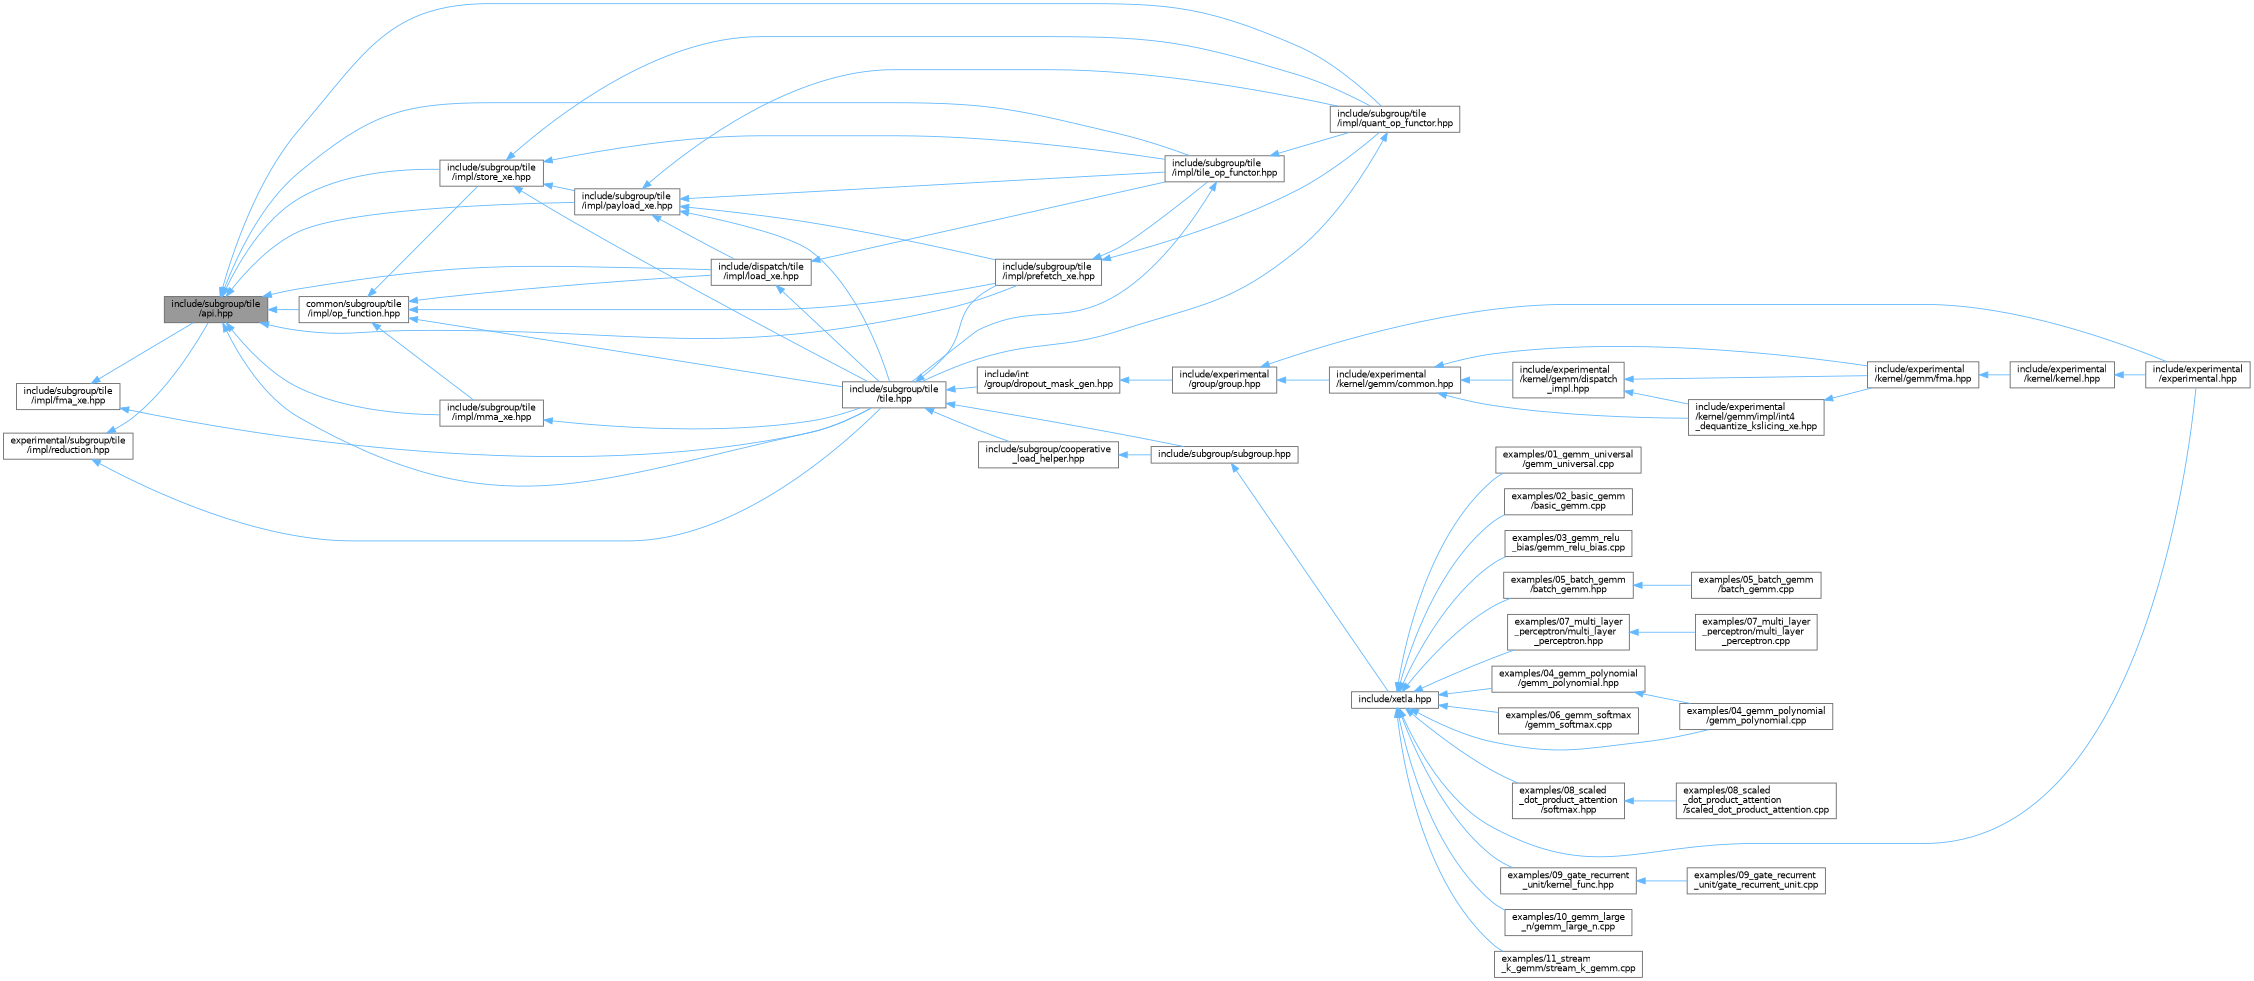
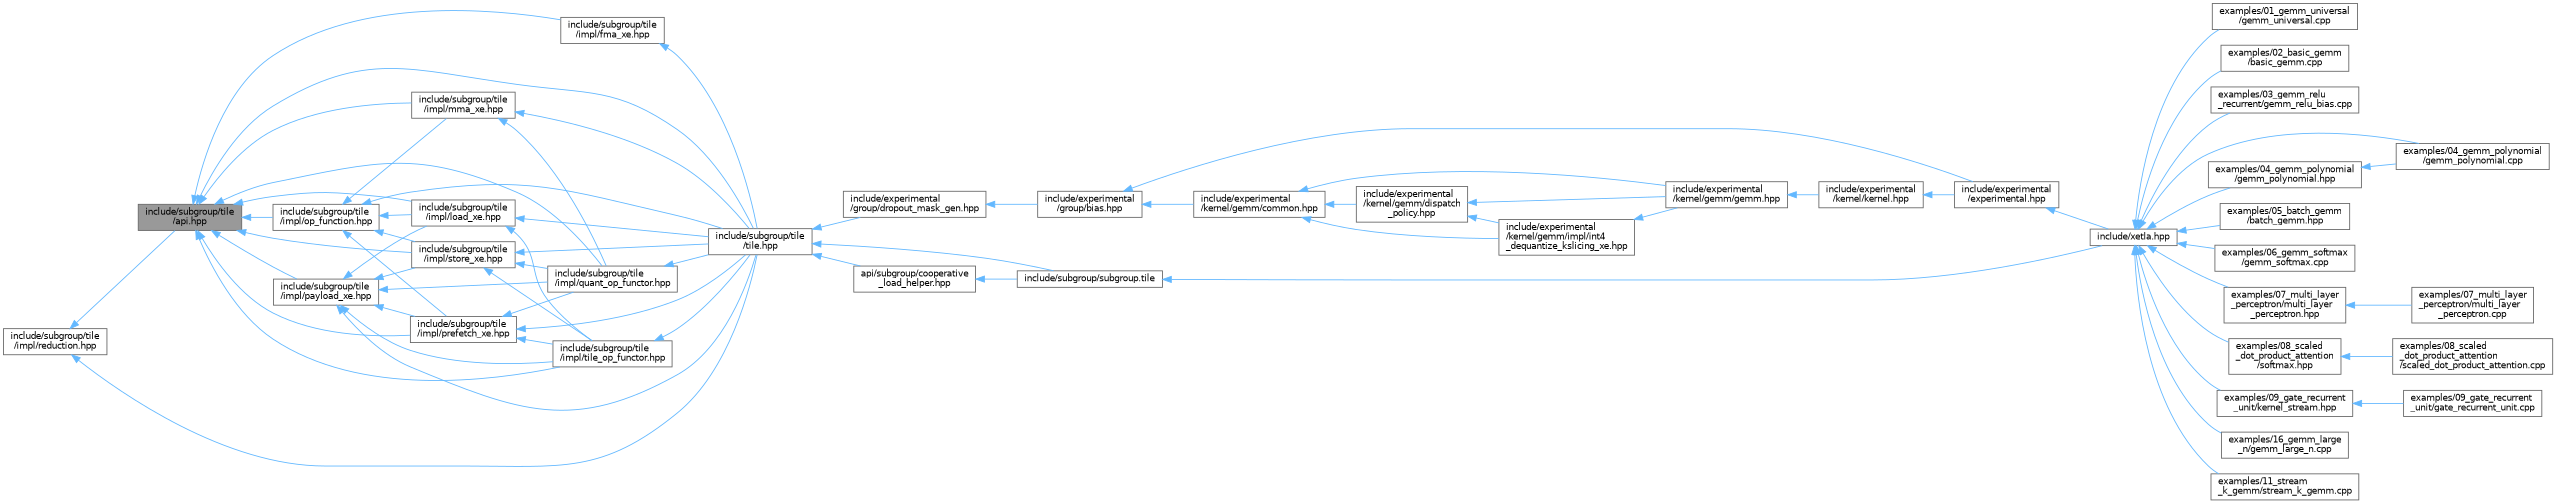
  digraph {
    rankdir=LR
    node [color=grey40 fillcolor=white fontname=Helvetica fontsize=10 shape=box style=filled]
    edge [color=steelblue1 dir=back fontname=Helvetica fontsize=10 labelfontname=Helvetica labelfontsize=10 style=solid]
    n1 [color=gray40 fillcolor=grey60 fontcolor=black height=0.2 label="include/subgroup/tile\l/api.hpp" width=0.4]
    n2 [height=0.2 label="include/subgroup/tile\l/impl/fma_xe.hpp" width=0.4]
    n3 [height=0.2 label="include/subgroup/tile\l/tile.hpp" width=0.4]
-   n4 [height=0.2 label="include/dispatch/tile\l/impl/load_xe.hpp" width=0.4]
+   n4 [height=0.2 label="include/subgroup/tile\l/impl/load_xe.hpp" width=0.4]
    n5 [height=0.2 label="include/subgroup/tile\l/impl/quant_op_functor.hpp" width=0.4]
    n6 [height=0.2 label="include/subgroup/tile\l/impl/tile_op_functor.hpp" width=0.4]
    n7 [height=0.2 label="include/subgroup/tile\l/impl/mma_xe.hpp" width=0.4]
-   n8 [height=0.2 label="common/subgroup/tile\l/impl/op_function.hpp" width=0.4]
+   n8 [height=0.2 label="include/subgroup/tile\l/impl/op_function.hpp" width=0.4]
    n9 [height=0.2 label="include/subgroup/tile\l/impl/payload_xe.hpp" width=0.4]
    n10 [height=0.2 label="include/subgroup/tile\l/impl/prefetch_xe.hpp" width=0.4]
    n11 [height=0.2 label="include/subgroup/tile\l/impl/store_xe.hpp" width=0.4]
-   n12 [height=0.2 label="include/int\l/group/dropout_mask_gen.hpp" width=0.4]
-   n13 [height=0.2 label="include/subgroup/cooperative\l_load_helper.hpp" width=0.4]
-   n14 [height=0.2 label="include/subgroup/subgroup.hpp" width=0.4]
-   n15 [height=0.2 label="experimental/subgroup/tile\l/impl/reduction.hpp" width=0.4]
-   n16 [height=0.2 label="include/experimental\l/group/group.hpp" width=0.4]
+   n12 [height=0.2 label="include/experimental\l/group/dropout_mask_gen.hpp" width=0.4]
+   n13 [height=0.2 label="api/subgroup/cooperative\l_load_helper.hpp" width=0.4]
+   n14 [height=0.2 label="include/subgroup/subgroup.tile" width=0.4]
+   n15 [height=0.2 label="include/subgroup/tile\l/impl/reduction.hpp" width=0.4]
+   n16 [height=0.2 label="include/experimental\l/group/bias.hpp" width=0.4]
    n17 [height=0.2 label="include/xetla.hpp" width=0.4]
    n18 [height=0.2 label="include/experimental\l/experimental.hpp" width=0.4]
    n19 [height=0.2 label="include/experimental\l/kernel/gemm/common.hpp" width=0.4]
-   n20 [height=0.2 label="include/experimental\l/kernel/gemm/dispatch\l_impl.hpp" width=0.4]
-   n21 [height=0.2 label="include/experimental\l/kernel/gemm/fma.hpp" width=0.4]
+   n20 [height=0.2 label="include/experimental\l/kernel/gemm/dispatch\l_policy.hpp" width=0.4]
+   n21 [height=0.2 label="include/experimental\l/kernel/gemm/gemm.hpp" width=0.4]
    n22 [height=0.2 label="include/experimental\l/kernel/gemm/impl/int4\l_dequantize_kslicing_xe.hpp" width=0.4]
    n23 [height=0.2 label="examples/01_gemm_universal\l/gemm_universal.cpp" width=0.4]
    n24 [height=0.2 label="examples/02_basic_gemm\l/basic_gemm.cpp" width=0.4]
-   n25 [height=0.2 label="examples/03_gemm_relu\l_bias/gemm_relu_bias.cpp" width=0.4]
+   n25 [height=0.2 label="examples/03_gemm_relu\l_recurrent/gemm_relu_bias.cpp" width=0.4]
    n26 [height=0.2 label="examples/04_gemm_polynomial\l/gemm_polynomial.cpp" width=0.4]
    n27 [height=0.2 label="examples/04_gemm_polynomial\l/gemm_polynomial.hpp" width=0.4]
    n28 [height=0.2 label="examples/05_batch_gemm\l/batch_gemm.hpp" width=0.4]
    n29 [height=0.2 label="examples/06_gemm_softmax\l/gemm_softmax.cpp" width=0.4]
    n30 [height=0.2 label="examples/07_multi_layer\l_perceptron/multi_layer\l_perceptron.hpp" width=0.4]
    n31 [height=0.2 label="examples/08_scaled\l_dot_product_attention\l/softmax.hpp" width=0.4]
-   n32 [height=0.2 label="examples/09_gate_recurrent\l_unit/kernel_func.hpp" width=0.4]
-   n33 [height=0.2 label="examples/10_gemm_large\l_n/gemm_large_n.cpp" width=0.4]
+   n32 [height=0.2 label="examples/09_gate_recurrent\l_unit/kernel_stream.hpp" width=0.4]
+   n33 [height=0.2 label="examples/16_gemm_large\l_n/gemm_large_n.cpp" width=0.4]
    n34 [height=0.2 label="examples/11_stream\l_k_gemm/stream_k_gemm.cpp" width=0.4]
-   n35 [height=0.2 label="examples/05_batch_gemm\l/batch_gemm.cpp" width=0.4]
    n36 [height=0.2 label="examples/07_multi_layer\l_perceptron/multi_layer\l_perceptron.cpp" width=0.4]
    n37 [height=0.2 label="examples/08_scaled\l_dot_product_attention\l/scaled_dot_product_attention.cpp" width=0.4]
    n38 [height=0.2 label="examples/09_gate_recurrent\l_unit/gate_recurrent_unit.cpp" width=0.4]
    n39 [height=0.2 label="include/experimental\l/kernel/kernel.hpp" width=0.4]
-   n2 -> n1
+   n1 -> n2
    n1 -> n3
    n1 -> n4
    n1 -> n5
    n1 -> n6
    n1 -> n7
    n1 -> n8
    n1 -> n9
    n1 -> n10
    n1 -> n11
    n2 -> n3
    n3 -> n12
    n3 -> n13
    n3 -> n14
    n4 -> n3
    n4 -> n6
    n5 -> n3
    n6 -> n3
-   n6 -> n5
+   n7 -> n5
    n7 -> n3
    n8 -> n3
    n8 -> n4
    n8 -> n7
    n8 -> n10
    n8 -> n11
    n9 -> n3
    n9 -> n4
    n9 -> n5
    n9 -> n6
    n9 -> n10
-   n11 -> n9
-   n3 -> n10
+   n9 -> n11
+   n10 -> n3
    n10 -> n5
    n10 -> n6
    n11 -> n3
    n11 -> n5
    n11 -> n6
    n12 -> n16
    n13 -> n14
    n14 -> n17
    n15 -> n1
    n15 -> n3
    n16 -> n18
    n16 -> n19
    n17 -> n23
    n17 -> n24
    n17 -> n25
    n17 -> n26
    n17 -> n27
    n17 -> n28
    n17 -> n29
    n17 -> n30
    n17 -> n31
    n17 -> n32
    n17 -> n33
    n17 -> n34
-   n17 -> n18
+   n18 -> n17
    n19 -> n20
    n19 -> n21
    n19 -> n22
    n20 -> n21
    n20 -> n22
    n21 -> n39
    n22 -> n21
    n27 -> n26
-   n28 -> n35
    n30 -> n36
    n31 -> n37
    n32 -> n38
    n39 -> n18
  }
